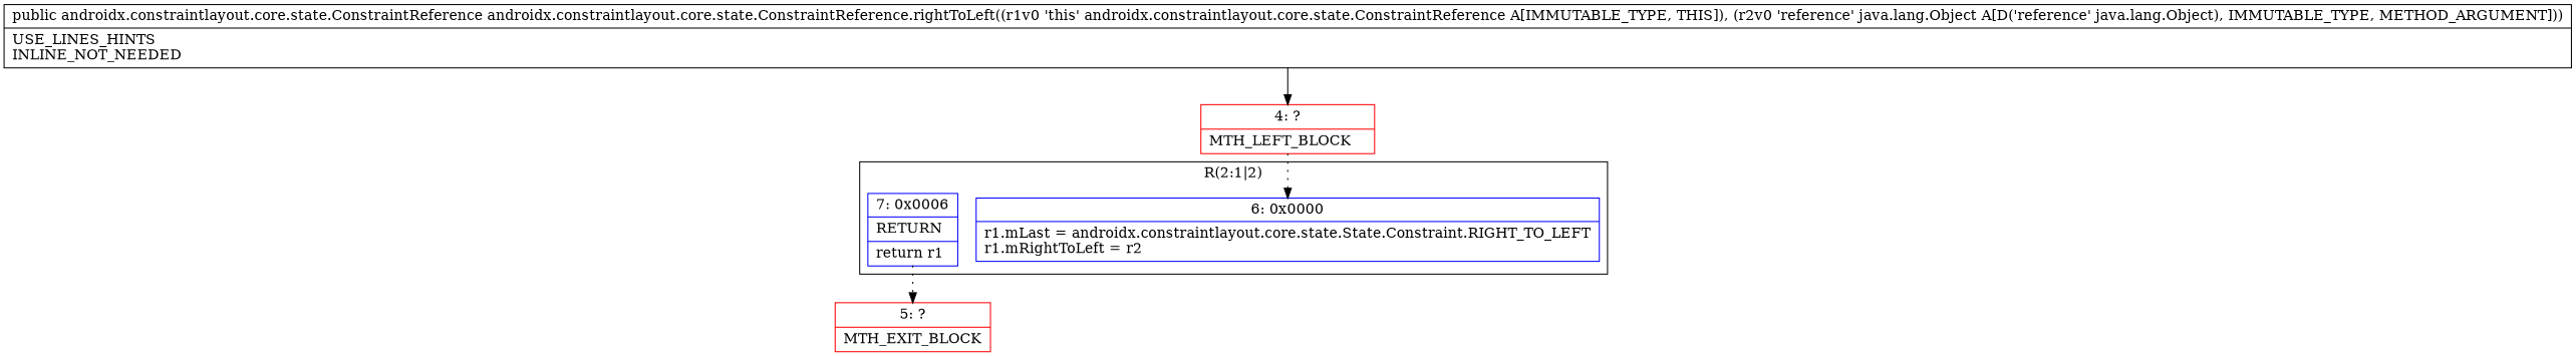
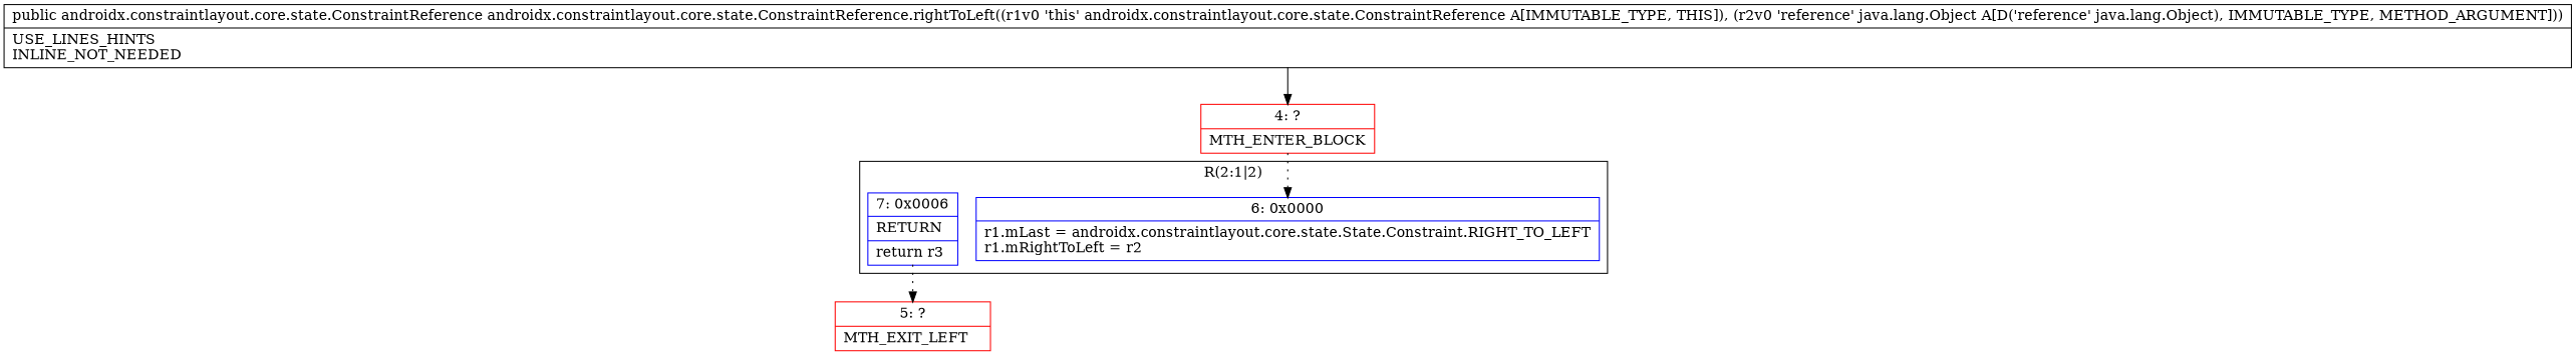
  digraph {
    node [color=blue shape=record]
    edge [style=dotted]
    n1 [label="{6\:\ 0x0000|r1.mLast = androidx.constraintlayout.core.state.State.Constraint.RIGHT_TO_LEFT\lr1.mRightToLeft = r2\l}"]
-   n2 [label="{7\:\ 0x0006|RETURN\l|return r1\l}"]
-   n3 [color=red label="{5\:\ ?|MTH_EXIT_BLOCK\l}"]
-   n4 [color=red label="{4\:\ ?|MTH_LEFT_BLOCK\l}"]
+   n2 [label="{7\:\ 0x0006|RETURN\l|return r3\l}"]
+   n3 [color=red label="{5\:\ ?|MTH_EXIT_LEFT\l}"]
+   n4 [color=red label="{4\:\ ?|MTH_ENTER_BLOCK\l}"]
    n5 [label="{public androidx.constraintlayout.core.state.ConstraintReference androidx.constraintlayout.core.state.ConstraintReference.rightToLeft((r1v0 'this' androidx.constraintlayout.core.state.ConstraintReference A[IMMUTABLE_TYPE, THIS]), (r2v0 'reference' java.lang.Object A[D('reference' java.lang.Object), IMMUTABLE_TYPE, METHOD_ARGUMENT]))  | USE_LINES_HINTS\lINLINE_NOT_NEEDED\l}" color=""]
    subgraph cluster_1 {
      label="R(2:1|2)"
      n1
      n2
    }
    n2 -> n3
    n4 -> n1
    n5 -> n4 [style=solid]
  }
